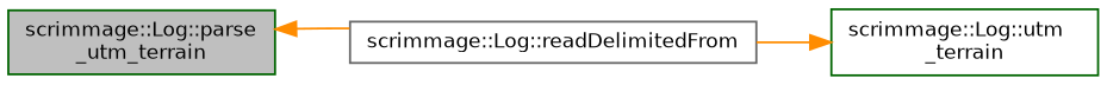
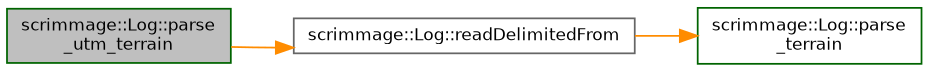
  digraph {
    rankdir=LR
    node [color=darkgreen fillcolor=white fontname=Helvetica fontsize=10 shape=record style=filled]
    edge [arrowhead=normal color=darkorange fontname=Helvetica fontsize=10 labelfontname=Helvetica labelfontsize=10 style=solid]
    n1 [fillcolor=grey75 fontcolor=black height=0.2 label="scrimmage::Log::parse\l_utm_terrain" width=0.4]
    n2 [color=gray40 height=0.2 label="scrimmage::Log::readDelimitedFrom" width=0.4]
-   n3 [height=0.2 label="scrimmage::Log::utm\l_terrain" width=0.4]
-   n2 -> n1
+   n3 [height=0.2 label="scrimmage::Log::parse\l_terrain" width=0.4]
+   n1 -> n2
    n2 -> n3
  }
